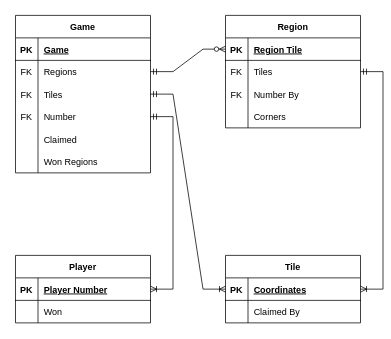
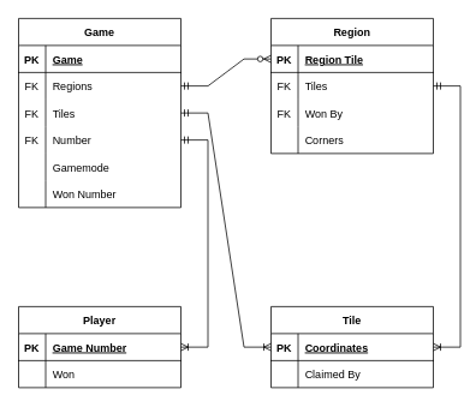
  <mxCell id="0" />
  <mxCell id="1" parent="0" />
  <mxCell id="2" value="Game" style="shape=table;startSize=30;container=1;collapsible=1;childLayout=tableLayout;fixedRows=1;rowLines=0;fontStyle=1;align=center;resizeLast=1;" vertex="1" parent="1"><mxGeometry x="20" y="20" width="180" height="210" as="geometry" /></mxCell>
  <mxCell id="3" value="" style="shape=tableRow;horizontal=0;startSize=0;swimlaneHead=0;swimlaneBody=0;fillColor=none;collapsible=0;dropTarget=0;points=[[0,0.5],[1,0.5]];portConstraint=eastwest;top=0;left=0;right=0;bottom=1;" vertex="1" parent="2"><mxGeometry y="30" width="180" height="30" as="geometry" /></mxCell>
  <mxCell id="4" value="PK" style="shape=partialRectangle;connectable=0;fillColor=none;top=0;left=0;bottom=0;right=0;fontStyle=1;overflow=hidden;" vertex="1" parent="3"><mxGeometry width="30" height="30" as="geometry"><mxRectangle width="30" height="30" as="alternateBounds" /></mxGeometry></mxCell>
  <mxCell id="5" value="Game" style="shape=partialRectangle;connectable=0;fillColor=none;top=0;left=0;bottom=0;right=0;align=left;spacingLeft=6;fontStyle=5;overflow=hidden;" vertex="1" parent="3"><mxGeometry x="30" width="150" height="30" as="geometry"><mxRectangle width="150" height="30" as="alternateBounds" /></mxGeometry></mxCell>
  <mxCell id="6" value="" style="shape=tableRow;horizontal=0;startSize=0;swimlaneHead=0;swimlaneBody=0;fillColor=none;collapsible=0;dropTarget=0;points=[[0,0.5],[1,0.5]];portConstraint=eastwest;top=0;left=0;right=0;bottom=0;" vertex="1" parent="2"><mxGeometry y="60" width="180" height="30" as="geometry" /></mxCell>
  <mxCell id="7" value="FK" style="shape=partialRectangle;connectable=0;fillColor=none;top=0;left=0;bottom=0;right=0;editable=1;overflow=hidden;" vertex="1" parent="6"><mxGeometry width="30" height="30" as="geometry"><mxRectangle width="30" height="30" as="alternateBounds" /></mxGeometry></mxCell>
  <mxCell id="8" value="Regions" style="shape=partialRectangle;connectable=0;fillColor=none;top=0;left=0;bottom=0;right=0;align=left;spacingLeft=6;overflow=hidden;" vertex="1" parent="6"><mxGeometry x="30" width="150" height="30" as="geometry"><mxRectangle width="150" height="30" as="alternateBounds" /></mxGeometry></mxCell>
  <mxCell id="9" value="" style="shape=tableRow;horizontal=0;startSize=0;swimlaneHead=0;swimlaneBody=0;fillColor=none;collapsible=0;dropTarget=0;points=[[0,0.5],[1,0.5]];portConstraint=eastwest;top=0;left=0;right=0;bottom=0;" vertex="1" parent="2"><mxGeometry y="90" width="180" height="30" as="geometry" /></mxCell>
  <mxCell id="10" value="FK" style="shape=partialRectangle;connectable=0;fillColor=none;top=0;left=0;bottom=0;right=0;editable=1;overflow=hidden;" vertex="1" parent="9"><mxGeometry width="30" height="30" as="geometry"><mxRectangle width="30" height="30" as="alternateBounds" /></mxGeometry></mxCell>
  <mxCell id="11" value="Tiles" style="shape=partialRectangle;connectable=0;fillColor=none;top=0;left=0;bottom=0;right=0;align=left;spacingLeft=6;overflow=hidden;" vertex="1" parent="9"><mxGeometry x="30" width="150" height="30" as="geometry"><mxRectangle width="150" height="30" as="alternateBounds" /></mxGeometry></mxCell>
  <mxCell id="12" value="" style="shape=tableRow;horizontal=0;startSize=0;swimlaneHead=0;swimlaneBody=0;fillColor=none;collapsible=0;dropTarget=0;points=[[0,0.5],[1,0.5]];portConstraint=eastwest;top=0;left=0;right=0;bottom=0;" vertex="1" parent="2"><mxGeometry y="120" width="180" height="30" as="geometry" /></mxCell>
  <mxCell id="13" value="FK" style="shape=partialRectangle;connectable=0;fillColor=none;top=0;left=0;bottom=0;right=0;editable=1;overflow=hidden;" vertex="1" parent="12"><mxGeometry width="30" height="30" as="geometry"><mxRectangle width="30" height="30" as="alternateBounds" /></mxGeometry></mxCell>
  <mxCell id="14" value="Number" style="shape=partialRectangle;connectable=0;fillColor=none;top=0;left=0;bottom=0;right=0;align=left;spacingLeft=6;overflow=hidden;" vertex="1" parent="12"><mxGeometry x="30" width="150" height="30" as="geometry"><mxRectangle width="150" height="30" as="alternateBounds" /></mxGeometry></mxCell>
  <mxCell id="15" value="" style="shape=tableRow;horizontal=0;startSize=0;swimlaneHead=0;swimlaneBody=0;fillColor=none;collapsible=0;dropTarget=0;points=[[0,0.5],[1,0.5]];portConstraint=eastwest;top=0;left=0;right=0;bottom=0;" vertex="1" parent="2"><mxGeometry y="150" width="180" height="30" as="geometry" /></mxCell>
  <mxCell id="16" value="" style="shape=partialRectangle;connectable=0;fillColor=none;top=0;left=0;bottom=0;right=0;fontStyle=0;overflow=hidden;" vertex="1" parent="15"><mxGeometry width="30" height="30" as="geometry"><mxRectangle width="30" height="30" as="alternateBounds" /></mxGeometry></mxCell>
- <mxCell id="17" value="Claimed" style="shape=partialRectangle;connectable=0;fillColor=none;top=0;left=0;bottom=0;right=0;align=left;spacingLeft=6;fontStyle=0;overflow=hidden;" vertex="1" parent="15"><mxGeometry x="30" width="150" height="30" as="geometry"><mxRectangle width="150" height="30" as="alternateBounds" /></mxGeometry></mxCell>
+ <mxCell id="17" value="Gamemode" style="shape=partialRectangle;connectable=0;fillColor=none;top=0;left=0;bottom=0;right=0;align=left;spacingLeft=6;fontStyle=0;overflow=hidden;" vertex="1" parent="15"><mxGeometry x="30" width="150" height="30" as="geometry"><mxRectangle width="150" height="30" as="alternateBounds" /></mxGeometry></mxCell>
  <mxCell id="18" value="" style="shape=tableRow;horizontal=0;startSize=0;swimlaneHead=0;swimlaneBody=0;fillColor=none;collapsible=0;dropTarget=0;points=[[0,0.5],[1,0.5]];portConstraint=eastwest;top=0;left=0;right=0;bottom=0;" vertex="1" parent="2"><mxGeometry y="180" width="180" height="30" as="geometry" /></mxCell>
  <mxCell id="19" value="" style="shape=partialRectangle;connectable=0;fillColor=none;top=0;left=0;bottom=0;right=0;fontStyle=0;overflow=hidden;" vertex="1" parent="18"><mxGeometry width="30" height="30" as="geometry"><mxRectangle width="30" height="30" as="alternateBounds" /></mxGeometry></mxCell>
- <mxCell id="20" value="Won Regions" style="shape=partialRectangle;connectable=0;fillColor=none;top=0;left=0;bottom=0;right=0;align=left;spacingLeft=6;fontStyle=0;overflow=hidden;" vertex="1" parent="18"><mxGeometry x="30" width="150" height="30" as="geometry"><mxRectangle width="150" height="30" as="alternateBounds" /></mxGeometry></mxCell>
+ <mxCell id="20" value="Won Number" style="shape=partialRectangle;connectable=0;fillColor=none;top=0;left=0;bottom=0;right=0;align=left;spacingLeft=6;fontStyle=0;overflow=hidden;" vertex="1" parent="18"><mxGeometry x="30" width="150" height="30" as="geometry"><mxRectangle width="150" height="30" as="alternateBounds" /></mxGeometry></mxCell>
  <mxCell id="21" value="Region" style="shape=table;startSize=30;container=1;collapsible=1;childLayout=tableLayout;fixedRows=1;rowLines=0;fontStyle=1;align=center;resizeLast=1;" vertex="1" parent="1"><mxGeometry x="300" y="20" width="180" height="150" as="geometry" /></mxCell>
  <mxCell id="22" value="" style="shape=tableRow;horizontal=0;startSize=0;swimlaneHead=0;swimlaneBody=0;fillColor=none;collapsible=0;dropTarget=0;points=[[0,0.5],[1,0.5]];portConstraint=eastwest;top=0;left=0;right=0;bottom=1;" vertex="1" parent="21"><mxGeometry y="30" width="180" height="30" as="geometry" /></mxCell>
  <mxCell id="23" value="PK" style="shape=partialRectangle;connectable=0;fillColor=none;top=0;left=0;bottom=0;right=0;fontStyle=1;overflow=hidden;" vertex="1" parent="22"><mxGeometry width="30" height="30" as="geometry"><mxRectangle width="30" height="30" as="alternateBounds" /></mxGeometry></mxCell>
  <mxCell id="24" value="Region Tile" style="shape=partialRectangle;connectable=0;fillColor=none;top=0;left=0;bottom=0;right=0;align=left;spacingLeft=6;fontStyle=5;overflow=hidden;" vertex="1" parent="22"><mxGeometry x="30" width="150" height="30" as="geometry"><mxRectangle width="150" height="30" as="alternateBounds" /></mxGeometry></mxCell>
  <mxCell id="25" value="" style="shape=tableRow;horizontal=0;startSize=0;swimlaneHead=0;swimlaneBody=0;fillColor=none;collapsible=0;dropTarget=0;points=[[0,0.5],[1,0.5]];portConstraint=eastwest;top=0;left=0;right=0;bottom=0;" vertex="1" parent="21"><mxGeometry y="60" width="180" height="30" as="geometry" /></mxCell>
  <mxCell id="26" value="FK" style="shape=partialRectangle;connectable=0;fillColor=none;top=0;left=0;bottom=0;right=0;editable=1;overflow=hidden;" vertex="1" parent="25"><mxGeometry width="30" height="30" as="geometry"><mxRectangle width="30" height="30" as="alternateBounds" /></mxGeometry></mxCell>
  <mxCell id="27" value="Tiles" style="shape=partialRectangle;connectable=0;fillColor=none;top=0;left=0;bottom=0;right=0;align=left;spacingLeft=6;overflow=hidden;" vertex="1" parent="25"><mxGeometry x="30" width="150" height="30" as="geometry"><mxRectangle width="150" height="30" as="alternateBounds" /></mxGeometry></mxCell>
  <mxCell id="28" value="" style="shape=tableRow;horizontal=0;startSize=0;swimlaneHead=0;swimlaneBody=0;fillColor=none;collapsible=0;dropTarget=0;points=[[0,0.5],[1,0.5]];portConstraint=eastwest;top=0;left=0;right=0;bottom=0;" vertex="1" parent="21"><mxGeometry y="90" width="180" height="30" as="geometry" /></mxCell>
  <mxCell id="29" value="FK" style="shape=partialRectangle;connectable=0;fillColor=none;top=0;left=0;bottom=0;right=0;editable=1;overflow=hidden;" vertex="1" parent="28"><mxGeometry width="30" height="30" as="geometry"><mxRectangle width="30" height="30" as="alternateBounds" /></mxGeometry></mxCell>
- <mxCell id="30" value="Number By" style="shape=partialRectangle;connectable=0;fillColor=none;top=0;left=0;bottom=0;right=0;align=left;spacingLeft=6;overflow=hidden;" vertex="1" parent="28"><mxGeometry x="30" width="150" height="30" as="geometry"><mxRectangle width="150" height="30" as="alternateBounds" /></mxGeometry></mxCell>
+ <mxCell id="30" value="Won By" style="shape=partialRectangle;connectable=0;fillColor=none;top=0;left=0;bottom=0;right=0;align=left;spacingLeft=6;overflow=hidden;" vertex="1" parent="28"><mxGeometry x="30" width="150" height="30" as="geometry"><mxRectangle width="150" height="30" as="alternateBounds" /></mxGeometry></mxCell>
  <mxCell id="31" value="" style="shape=tableRow;horizontal=0;startSize=0;swimlaneHead=0;swimlaneBody=0;fillColor=none;collapsible=0;dropTarget=0;points=[[0,0.5],[1,0.5]];portConstraint=eastwest;top=0;left=0;right=0;bottom=0;" vertex="1" parent="21"><mxGeometry y="120" width="180" height="30" as="geometry" /></mxCell>
  <mxCell id="32" value="" style="shape=partialRectangle;connectable=0;fillColor=none;top=0;left=0;bottom=0;right=0;editable=1;overflow=hidden;" vertex="1" parent="31"><mxGeometry width="30" height="30" as="geometry"><mxRectangle width="30" height="30" as="alternateBounds" /></mxGeometry></mxCell>
  <mxCell id="33" value="Corners" style="shape=partialRectangle;connectable=0;fillColor=none;top=0;left=0;bottom=0;right=0;align=left;spacingLeft=6;overflow=hidden;" vertex="1" parent="31"><mxGeometry x="30" width="150" height="30" as="geometry"><mxRectangle width="150" height="30" as="alternateBounds" /></mxGeometry></mxCell>
  <mxCell id="34" value="" style="edgeStyle=entityRelationEdgeStyle;fontSize=12;html=1;endArrow=ERzeroToMany;startArrow=ERmandOne;rounded=0;exitX=1;exitY=0.5;exitDx=0;exitDy=0;entryX=0;entryY=0.5;entryDx=0;entryDy=0;" edge="1" parent="1" source="6" target="22"><mxGeometry width="100" height="100" relative="1" as="geometry"><mxPoint x="210" y="190" as="sourcePoint" /><mxPoint x="310" y="90" as="targetPoint" /></mxGeometry></mxCell>
  <mxCell id="35" value="Player" style="shape=table;startSize=30;container=1;collapsible=1;childLayout=tableLayout;fixedRows=1;rowLines=0;fontStyle=1;align=center;resizeLast=1;" vertex="1" parent="1"><mxGeometry x="20" y="340" width="180" height="90" as="geometry" /></mxCell>
  <mxCell id="36" value="" style="shape=tableRow;horizontal=0;startSize=0;swimlaneHead=0;swimlaneBody=0;fillColor=none;collapsible=0;dropTarget=0;points=[[0,0.5],[1,0.5]];portConstraint=eastwest;top=0;left=0;right=0;bottom=1;" vertex="1" parent="35"><mxGeometry y="30" width="180" height="30" as="geometry" /></mxCell>
  <mxCell id="37" value="PK" style="shape=partialRectangle;connectable=0;fillColor=none;top=0;left=0;bottom=0;right=0;fontStyle=1;overflow=hidden;" vertex="1" parent="36"><mxGeometry width="30" height="30" as="geometry"><mxRectangle width="30" height="30" as="alternateBounds" /></mxGeometry></mxCell>
- <mxCell id="38" value="Player Number" style="shape=partialRectangle;connectable=0;fillColor=none;top=0;left=0;bottom=0;right=0;align=left;spacingLeft=6;fontStyle=5;overflow=hidden;" vertex="1" parent="36"><mxGeometry x="30" width="150" height="30" as="geometry"><mxRectangle width="150" height="30" as="alternateBounds" /></mxGeometry></mxCell>
+ <mxCell id="38" value="Game Number" style="shape=partialRectangle;connectable=0;fillColor=none;top=0;left=0;bottom=0;right=0;align=left;spacingLeft=6;fontStyle=5;overflow=hidden;" vertex="1" parent="36"><mxGeometry x="30" width="150" height="30" as="geometry"><mxRectangle width="150" height="30" as="alternateBounds" /></mxGeometry></mxCell>
  <mxCell id="39" value="" style="shape=tableRow;horizontal=0;startSize=0;swimlaneHead=0;swimlaneBody=0;fillColor=none;collapsible=0;dropTarget=0;points=[[0,0.5],[1,0.5]];portConstraint=eastwest;top=0;left=0;right=0;bottom=0;" vertex="1" parent="35"><mxGeometry y="60" width="180" height="30" as="geometry" /></mxCell>
  <mxCell id="40" value="" style="shape=partialRectangle;connectable=0;fillColor=none;top=0;left=0;bottom=0;right=0;editable=1;overflow=hidden;" vertex="1" parent="39"><mxGeometry width="30" height="30" as="geometry"><mxRectangle width="30" height="30" as="alternateBounds" /></mxGeometry></mxCell>
  <mxCell id="41" value="Won" style="shape=partialRectangle;connectable=0;fillColor=none;top=0;left=0;bottom=0;right=0;align=left;spacingLeft=6;overflow=hidden;" vertex="1" parent="39"><mxGeometry x="30" width="150" height="30" as="geometry"><mxRectangle width="150" height="30" as="alternateBounds" /></mxGeometry></mxCell>
  <mxCell id="42" value="" style="edgeStyle=entityRelationEdgeStyle;fontSize=12;html=1;endArrow=ERoneToMany;startArrow=ERmandOne;rounded=0;exitX=1;exitY=0.5;exitDx=0;exitDy=0;entryX=1;entryY=0.5;entryDx=0;entryDy=0;" edge="1" parent="1" source="12" target="36"><mxGeometry width="100" height="100" relative="1" as="geometry"><mxPoint x="290" y="380" as="sourcePoint" /><mxPoint x="390" y="280" as="targetPoint" /></mxGeometry></mxCell>
  <mxCell id="43" value="Tile" style="shape=table;startSize=30;container=1;collapsible=1;childLayout=tableLayout;fixedRows=1;rowLines=0;fontStyle=1;align=center;resizeLast=1;" vertex="1" parent="1"><mxGeometry x="300" y="340" width="180" height="90" as="geometry" /></mxCell>
  <mxCell id="44" value="" style="shape=tableRow;horizontal=0;startSize=0;swimlaneHead=0;swimlaneBody=0;fillColor=none;collapsible=0;dropTarget=0;points=[[0,0.5],[1,0.5]];portConstraint=eastwest;top=0;left=0;right=0;bottom=1;" vertex="1" parent="43"><mxGeometry y="30" width="180" height="30" as="geometry" /></mxCell>
  <mxCell id="45" value="PK" style="shape=partialRectangle;connectable=0;fillColor=none;top=0;left=0;bottom=0;right=0;fontStyle=1;overflow=hidden;" vertex="1" parent="44"><mxGeometry width="30" height="30" as="geometry"><mxRectangle width="30" height="30" as="alternateBounds" /></mxGeometry></mxCell>
  <mxCell id="46" value="Coordinates" style="shape=partialRectangle;connectable=0;fillColor=none;top=0;left=0;bottom=0;right=0;align=left;spacingLeft=6;fontStyle=5;overflow=hidden;" vertex="1" parent="44"><mxGeometry x="30" width="150" height="30" as="geometry"><mxRectangle width="150" height="30" as="alternateBounds" /></mxGeometry></mxCell>
  <mxCell id="47" value="" style="shape=tableRow;horizontal=0;startSize=0;swimlaneHead=0;swimlaneBody=0;fillColor=none;collapsible=0;dropTarget=0;points=[[0,0.5],[1,0.5]];portConstraint=eastwest;top=0;left=0;right=0;bottom=0;" vertex="1" parent="43"><mxGeometry y="60" width="180" height="30" as="geometry" /></mxCell>
  <mxCell id="48" value="" style="shape=partialRectangle;connectable=0;fillColor=none;top=0;left=0;bottom=0;right=0;editable=1;overflow=hidden;" vertex="1" parent="47"><mxGeometry width="30" height="30" as="geometry"><mxRectangle width="30" height="30" as="alternateBounds" /></mxGeometry></mxCell>
  <mxCell id="49" value="Claimed By" style="shape=partialRectangle;connectable=0;fillColor=none;top=0;left=0;bottom=0;right=0;align=left;spacingLeft=6;overflow=hidden;" vertex="1" parent="47"><mxGeometry x="30" width="150" height="30" as="geometry"><mxRectangle width="150" height="30" as="alternateBounds" /></mxGeometry></mxCell>
  <mxCell id="50" value="" style="edgeStyle=entityRelationEdgeStyle;fontSize=12;html=1;endArrow=ERoneToMany;startArrow=ERmandOne;rounded=0;exitX=1;exitY=0.5;exitDx=0;exitDy=0;entryX=0;entryY=0.5;entryDx=0;entryDy=0;" edge="1" parent="1" source="9" target="44"><mxGeometry width="100" height="100" relative="1" as="geometry"><mxPoint x="260" y="320" as="sourcePoint" /><mxPoint x="360" y="220" as="targetPoint" /></mxGeometry></mxCell>
  <mxCell id="51" value="" style="edgeStyle=entityRelationEdgeStyle;fontSize=12;html=1;endArrow=ERoneToMany;startArrow=ERmandOne;rounded=0;exitX=1;exitY=0.5;exitDx=0;exitDy=0;" edge="1" parent="1" source="25" target="44"><mxGeometry width="100" height="100" relative="1" as="geometry"><mxPoint x="210" y="135" as="sourcePoint" /><mxPoint x="310" y="395" as="targetPoint" /></mxGeometry></mxCell>
